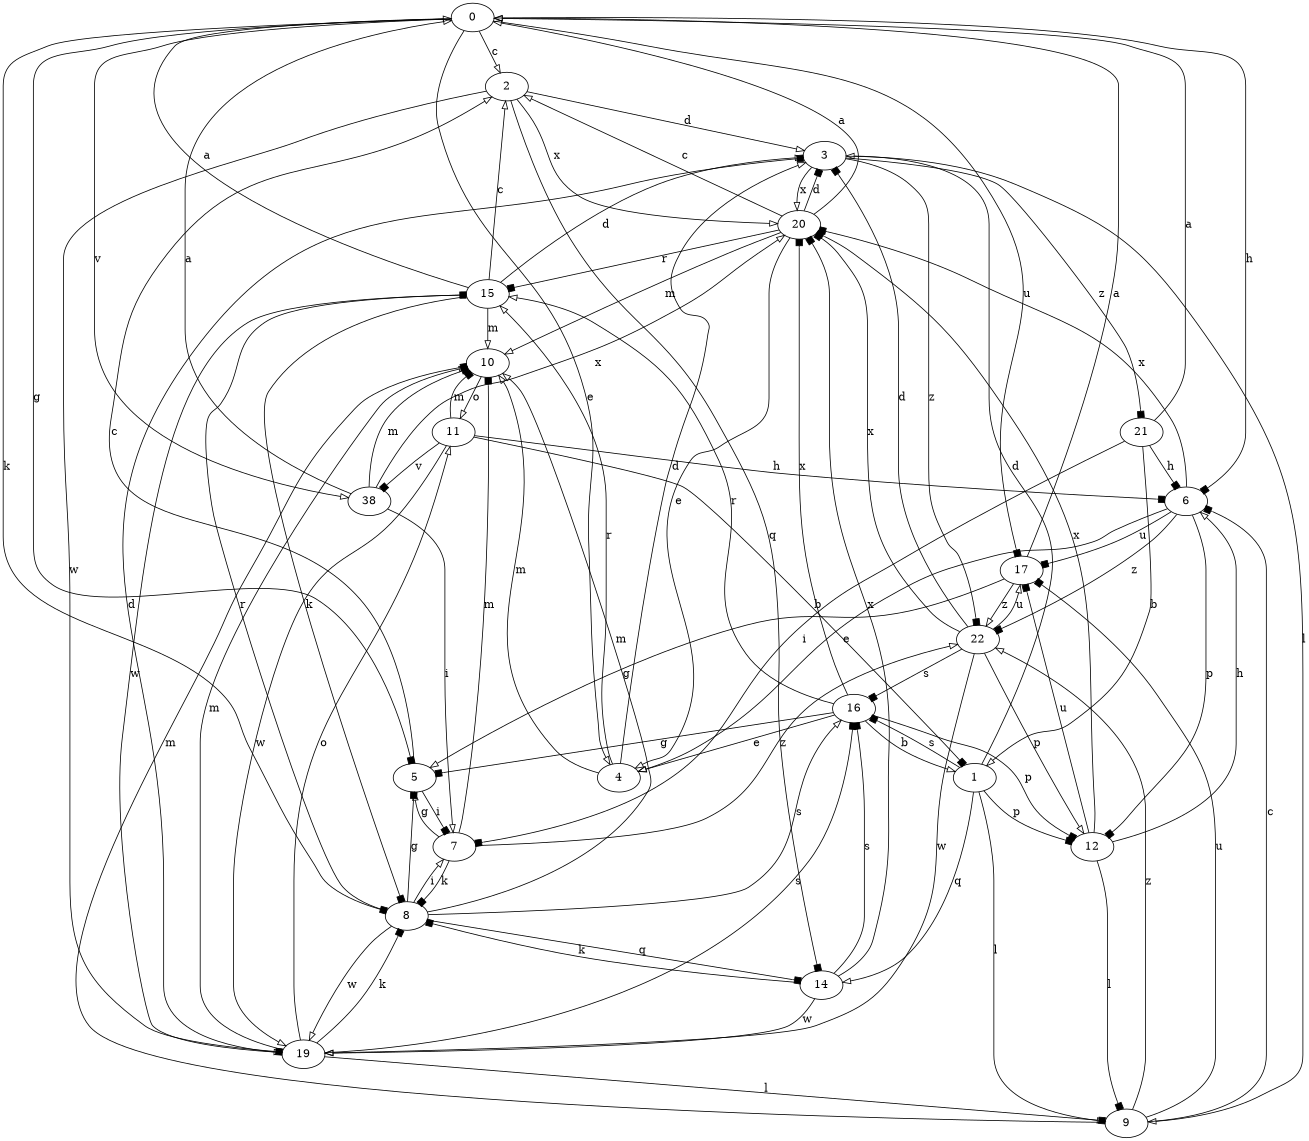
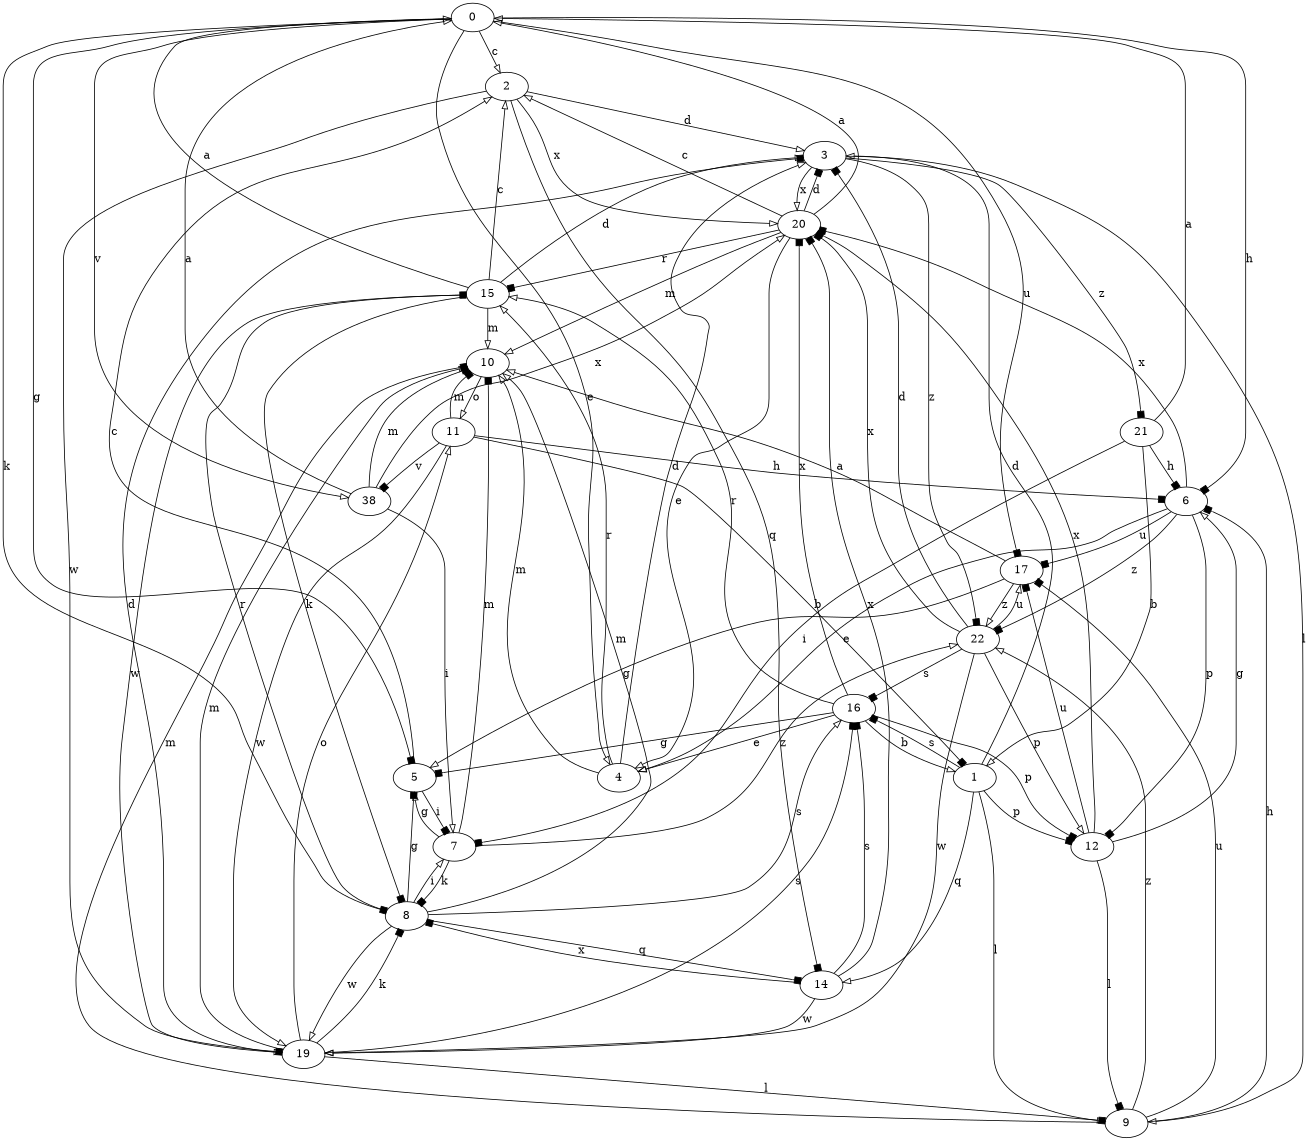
  strict digraph {
    edge [arrowhead=onormal]
    0
    2
    4
    5
    6
    8
    17
    n8 [label=38]
    3
    14
    19
    20
    10
    15
    7
    12
    22
    16
    1
    9
    21
    11
    0 -> 2 [label=c]
    0 -> 4 [label=e]
    0 -> 5 [arrowhead=box label=g]
    0 -> 6 [arrowhead=box label=h]
    0 -> 8 [arrowhead=box label=k]
    0 -> 17 [arrowhead=box label=u]
    0 -> n8 [label=v]
    2 -> 3 [label=d]
    2 -> 14 [arrowhead=box label=q]
    2 -> 19 [arrowhead=box label=w]
    2 -> 20 [label=x]
    4 -> 3 [label=d]
    4 -> 10 [label=m]
    4 -> 15 [label=r]
    5 -> 2 [label=c]
    5 -> 7 [arrowhead=box label=i]
    6 -> 4 [label=e]
    6 -> 17 [arrowhead=box label=u]
    6 -> 20 [arrowhead=box label=x]
    6 -> 12 [arrowhead=box label=p]
    6 -> 22 [arrowhead=box label=z]
    8 -> 5 [arrowhead=box label=g]
    8 -> 14 [arrowhead=box label=q]
    8 -> 19 [label=w]
    8 -> 10 [label=m]
    8 -> 15 [arrowhead=box label=r]
    8 -> 7 [label=i]
    8 -> 16 [label=s]
-   17 -> 0 [label=a]
+   17 -> 10 [label=a]
    17 -> 5 [label=g]
    17 -> 22 [label=z]
    n8 -> 0 [label=a]
    n8 -> 20 [label=x]
    n8 -> 10 [arrowhead=box label=m]
    n8 -> 7 [label=i]
    3 -> 20 [label=x]
    3 -> 22 [arrowhead=box label=z]
    3 -> 9 [label=l]
    3 -> 21 [arrowhead=box label=z]
-   14 -> 8 [arrowhead=box label=k]
+   14 -> 8 [arrowhead=box label=x]
    14 -> 19 [label=w]
    14 -> 20 [arrowhead=box label=x]
    14 -> 16 [arrowhead=box label=s]
    19 -> 8 [arrowhead=box label=k]
    19 -> 3 [arrowhead=box label=d]
    19 -> 10 [label=m]
    19 -> 16 [arrowhead=box label=s]
    19 -> 9 [arrowhead=box label=l]
    19 -> 11 [label=o]
    20 -> 0 [label=a]
    20 -> 2 [label=c]
    20 -> 4 [label=e]
    20 -> 3 [arrowhead=box label=d]
    20 -> 10 [label=m]
    20 -> 15 [arrowhead=box label=r]
    10 -> 11 [label=o]
    15 -> 0 [label=a]
    15 -> 2 [label=c]
    15 -> 8 [arrowhead=box label=k]
    15 -> 3 [label=d]
    15 -> 19 [label=w]
    15 -> 10 [label=m]
    7 -> 5 [label=g]
    7 -> 8 [arrowhead=box label=k]
    7 -> 10 [arrowhead=box label=m]
    7 -> 22 [label=z]
-   12 -> 6 [label=h]
+   12 -> 6 [label=g]
    12 -> 17 [arrowhead=box label=u]
    12 -> 20 [arrowhead=box label=x]
    12 -> 9 [arrowhead=box label=l]
    22 -> 17 [label=u]
    22 -> 3 [arrowhead=box label=d]
    22 -> 19 [label=w]
    22 -> 20 [arrowhead=box label=x]
    22 -> 12 [label=p]
    22 -> 16 [arrowhead=box label=s]
    16 -> 4 [label=e]
    16 -> 5 [arrowhead=box label=g]
    16 -> 20 [arrowhead=box label=x]
    16 -> 15 [label=r]
    16 -> 12 [arrowhead=box label=p]
    16 -> 1 [label=b]
    1 -> 3 [label=d]
    1 -> 14 [label=q]
    1 -> 12 [arrowhead=box label=p]
    1 -> 16 [arrowhead=box label=s]
    1 -> 9 [label=l]
-   9 -> 6 [arrowhead=box label=c]
+   9 -> 6 [arrowhead=box label=h]
    9 -> 17 [arrowhead=box label=u]
    9 -> 10 [arrowhead=box label=m]
    9 -> 22 [label=z]
    21 -> 0 [label=a]
    21 -> 6 [arrowhead=box label=h]
    21 -> 7 [arrowhead=box label=i]
    21 -> 1 [label=b]
    11 -> 6 [arrowhead=box label=h]
    11 -> n8 [arrowhead=box label=v]
    11 -> 19 [label=w]
    11 -> 10 [arrowhead=box label=m]
    11 -> 1 [arrowhead=box label=b]
  }
